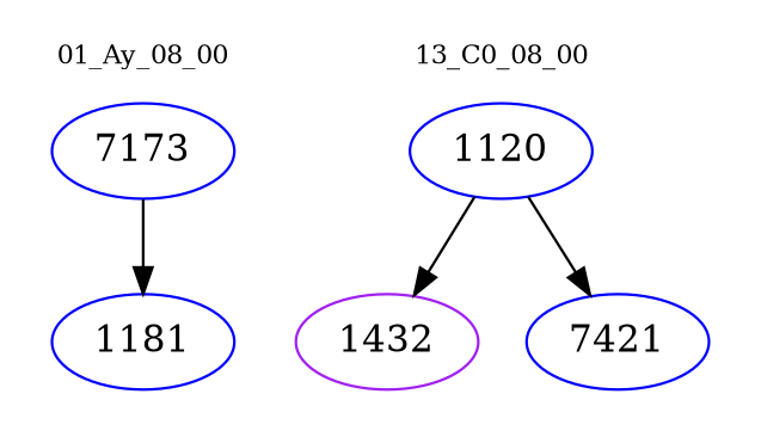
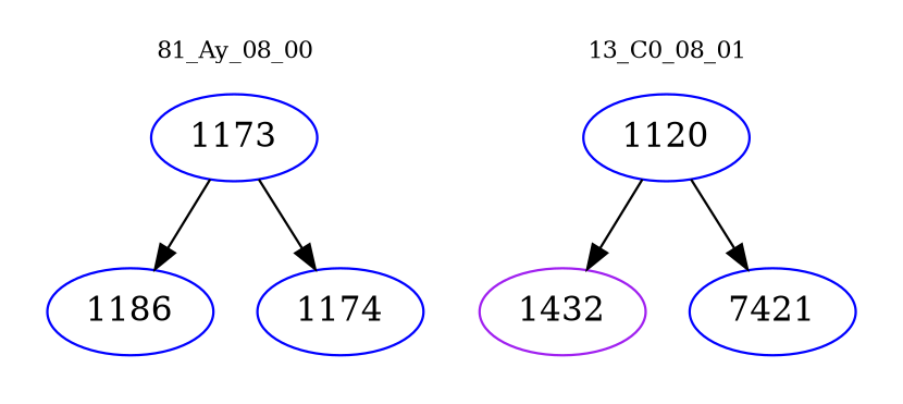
  digraph {
    node [color=blue]
    edge [color=black]
-   n1 [label=7173]
-   n2 [label=1181]
+   n1 [label=1173]
+   n2 [label=1186]
+   n3 [label=1174]
    n4 [label=1120]
    n5 [color=purple label=1432]
    n6 [label=7421]
    subgraph cluster_1 {
      color=white
      fontsize=10
-     label="01_Ay_08_00"
+     label="81_Ay_08_00"
      n1
      n2
+     n3
    }
    subgraph cluster_2 {
      color=white
      fontsize=10
-     label="13_C0_08_00"
+     label="13_C0_08_01"
      n4
      n5
      n6
    }
    n1 -> n2
+   n1 -> n3
    n4 -> n5
    n4 -> n6
  }
